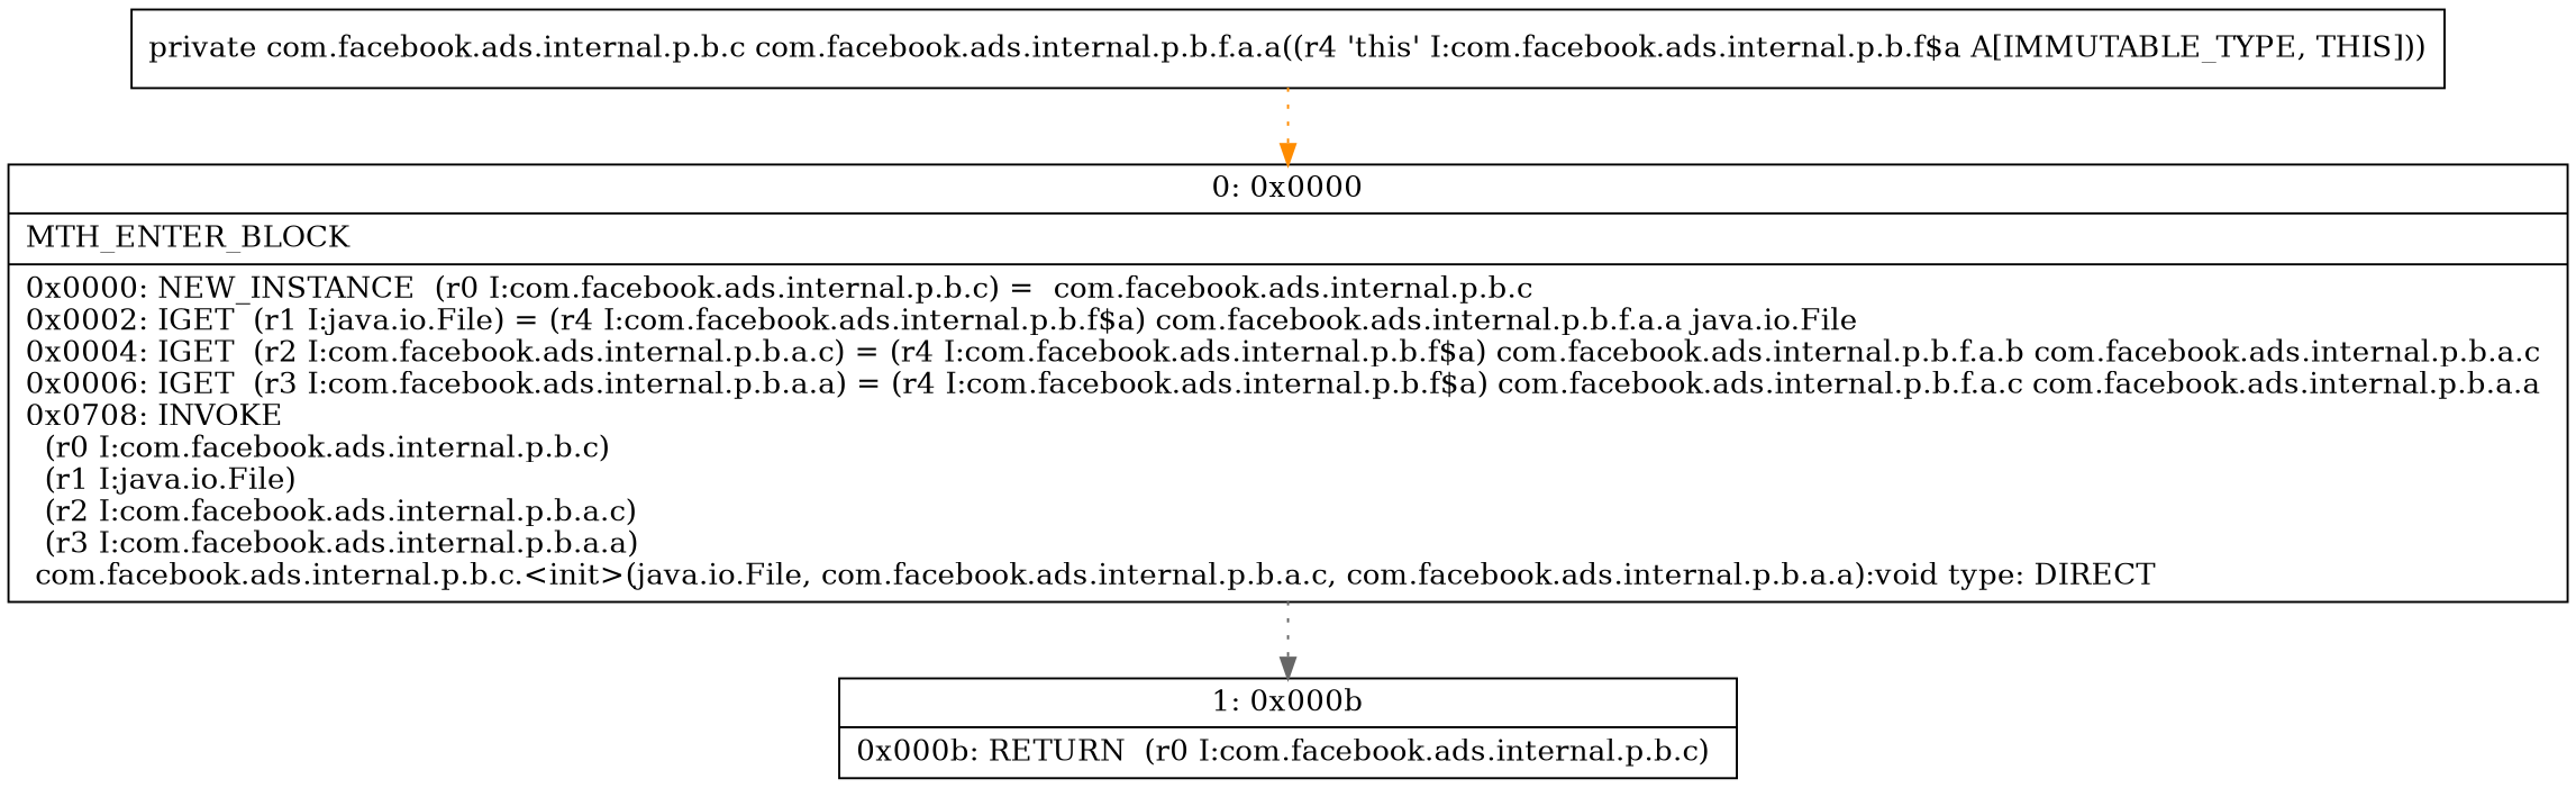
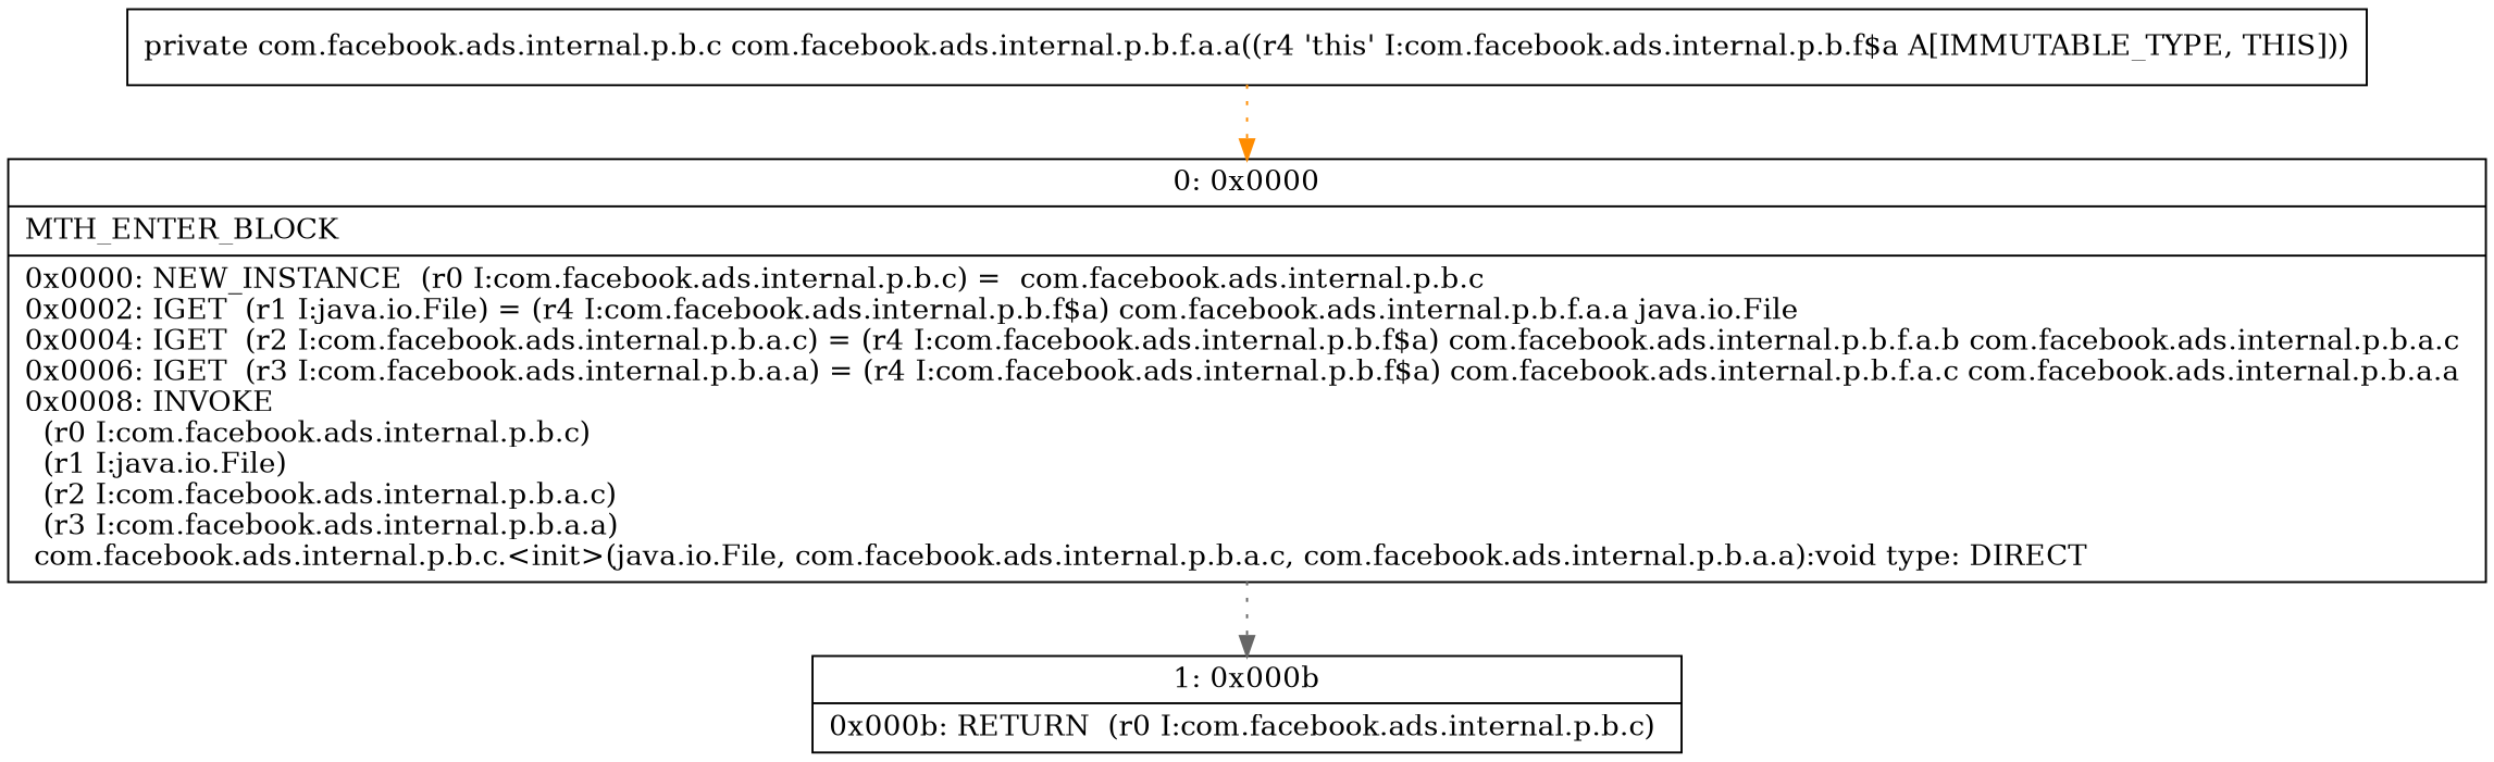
  digraph {
    node [shape=record]
    edge [style=dotted]
-   n1 [label="{0\:\ 0x0000|MTH_ENTER_BLOCK\l|0x0000: NEW_INSTANCE  (r0 I:com.facebook.ads.internal.p.b.c) =  com.facebook.ads.internal.p.b.c \l0x0002: IGET  (r1 I:java.io.File) = (r4 I:com.facebook.ads.internal.p.b.f$a) com.facebook.ads.internal.p.b.f.a.a java.io.File \l0x0004: IGET  (r2 I:com.facebook.ads.internal.p.b.a.c) = (r4 I:com.facebook.ads.internal.p.b.f$a) com.facebook.ads.internal.p.b.f.a.b com.facebook.ads.internal.p.b.a.c \l0x0006: IGET  (r3 I:com.facebook.ads.internal.p.b.a.a) = (r4 I:com.facebook.ads.internal.p.b.f$a) com.facebook.ads.internal.p.b.f.a.c com.facebook.ads.internal.p.b.a.a \l0x0708: INVOKE  \l  (r0 I:com.facebook.ads.internal.p.b.c)\l  (r1 I:java.io.File)\l  (r2 I:com.facebook.ads.internal.p.b.a.c)\l  (r3 I:com.facebook.ads.internal.p.b.a.a)\l com.facebook.ads.internal.p.b.c.\<init\>(java.io.File, com.facebook.ads.internal.p.b.a.c, com.facebook.ads.internal.p.b.a.a):void type: DIRECT \l}"]
+   n1 [label="{0\:\ 0x0000|MTH_ENTER_BLOCK\l|0x0000: NEW_INSTANCE  (r0 I:com.facebook.ads.internal.p.b.c) =  com.facebook.ads.internal.p.b.c \l0x0002: IGET  (r1 I:java.io.File) = (r4 I:com.facebook.ads.internal.p.b.f$a) com.facebook.ads.internal.p.b.f.a.a java.io.File \l0x0004: IGET  (r2 I:com.facebook.ads.internal.p.b.a.c) = (r4 I:com.facebook.ads.internal.p.b.f$a) com.facebook.ads.internal.p.b.f.a.b com.facebook.ads.internal.p.b.a.c \l0x0006: IGET  (r3 I:com.facebook.ads.internal.p.b.a.a) = (r4 I:com.facebook.ads.internal.p.b.f$a) com.facebook.ads.internal.p.b.f.a.c com.facebook.ads.internal.p.b.a.a \l0x0008: INVOKE  \l  (r0 I:com.facebook.ads.internal.p.b.c)\l  (r1 I:java.io.File)\l  (r2 I:com.facebook.ads.internal.p.b.a.c)\l  (r3 I:com.facebook.ads.internal.p.b.a.a)\l com.facebook.ads.internal.p.b.c.\<init\>(java.io.File, com.facebook.ads.internal.p.b.a.c, com.facebook.ads.internal.p.b.a.a):void type: DIRECT \l}"]
    n2 [label="{1\:\ 0x000b|0x000b: RETURN  (r0 I:com.facebook.ads.internal.p.b.c) \l}"]
    n3 [label="{private com.facebook.ads.internal.p.b.c com.facebook.ads.internal.p.b.f.a.a((r4 'this' I:com.facebook.ads.internal.p.b.f$a A[IMMUTABLE_TYPE, THIS])) }"]
    n1 -> n2 [color=gray40]
    n3 -> n1 [color=darkorange]
  }
